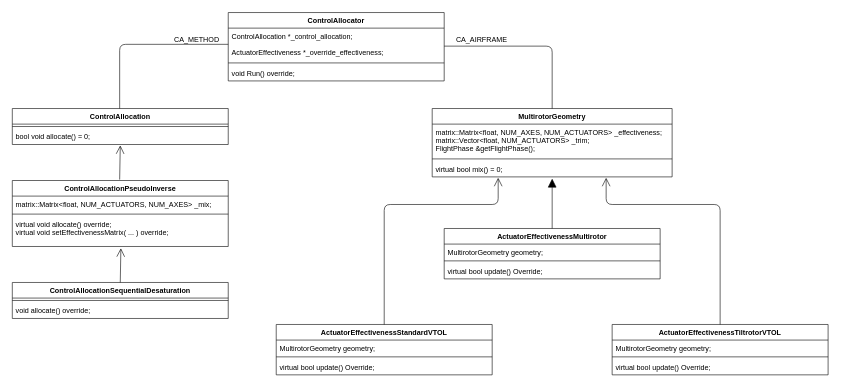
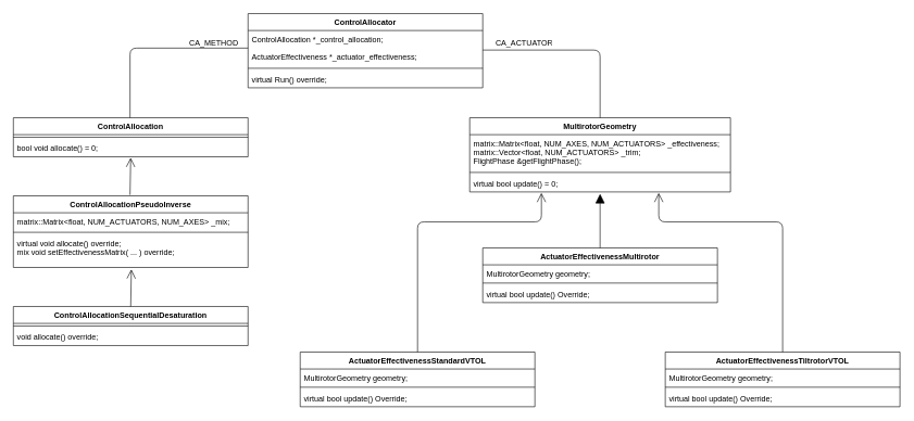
  <mxCell id="0" />
  <mxCell id="1" parent="0" />
  <mxCell id="2" value="ControlAllocator" style="swimlane;fontStyle=1;align=center;verticalAlign=top;childLayout=stackLayout;horizontal=1;startSize=26;horizontalStack=0;resizeParent=1;resizeParentMax=0;resizeLast=0;collapsible=1;marginBottom=0;" parent="1" vertex="1"><mxGeometry x="380" y="20" width="360" height="114" as="geometry" /></mxCell>
- <mxCell id="3" value="ControlAllocation *_control_allocation;&#10;&#10;ActuatorEffectiveness *_override_effectiveness;" style="text;strokeColor=none;fillColor=none;align=left;verticalAlign=top;spacingLeft=4;spacingRight=4;overflow=hidden;rotatable=0;points=[[0,0.5],[1,0.5]];portConstraint=eastwest;" parent="2" vertex="1"><mxGeometry y="26" width="360" height="54" as="geometry" /></mxCell>
+ <mxCell id="3" value="ControlAllocation *_control_allocation;&#10;&#10;ActuatorEffectiveness *_actuator_effectiveness;" style="text;strokeColor=none;fillColor=none;align=left;verticalAlign=top;spacingLeft=4;spacingRight=4;overflow=hidden;rotatable=0;points=[[0,0.5],[1,0.5]];portConstraint=eastwest;" parent="2" vertex="1"><mxGeometry y="26" width="360" height="54" as="geometry" /></mxCell>
  <mxCell id="4" value="" style="line;strokeWidth=1;fillColor=none;align=left;verticalAlign=middle;spacingTop=-1;spacingLeft=3;spacingRight=3;rotatable=0;labelPosition=right;points=[];portConstraint=eastwest;" parent="2" vertex="1"><mxGeometry y="80" width="360" height="8" as="geometry" /></mxCell>
- <mxCell id="5" value="void Run() override;" style="text;strokeColor=none;fillColor=none;align=left;verticalAlign=top;spacingLeft=4;spacingRight=4;overflow=hidden;rotatable=0;points=[[0,0.5],[1,0.5]];portConstraint=eastwest;" parent="2" vertex="1"><mxGeometry y="88" width="360" height="26" as="geometry" /></mxCell>
+ <mxCell id="5" value="virtual Run() override;" style="text;strokeColor=none;fillColor=none;align=left;verticalAlign=top;spacingLeft=4;spacingRight=4;overflow=hidden;rotatable=0;points=[[0,0.5],[1,0.5]];portConstraint=eastwest;" parent="2" vertex="1"><mxGeometry y="88" width="360" height="26" as="geometry" /></mxCell>
  <mxCell id="6" value="ControlAllocation" style="swimlane;fontStyle=1;align=center;verticalAlign=top;childLayout=stackLayout;horizontal=1;startSize=26;horizontalStack=0;resizeParent=1;resizeParentMax=0;resizeLast=0;collapsible=1;marginBottom=0;" parent="1" vertex="1"><mxGeometry x="20" y="180" width="360" height="60" as="geometry" /></mxCell>
  <mxCell id="7" value="" style="line;strokeWidth=1;fillColor=none;align=left;verticalAlign=middle;spacingTop=-1;spacingLeft=3;spacingRight=3;rotatable=0;labelPosition=right;points=[];portConstraint=eastwest;" parent="6" vertex="1"><mxGeometry y="26" width="360" height="8" as="geometry" /></mxCell>
  <mxCell id="8" value="bool void allocate() = 0;" style="text;strokeColor=none;fillColor=none;align=left;verticalAlign=top;spacingLeft=4;spacingRight=4;overflow=hidden;rotatable=0;points=[[0,0.5],[1,0.5]];portConstraint=eastwest;" parent="6" vertex="1"><mxGeometry y="34" width="360" height="26" as="geometry" /></mxCell>
  <mxCell id="9" value="ControlAllocationPseudoInverse" style="swimlane;fontStyle=1;align=center;verticalAlign=top;childLayout=stackLayout;horizontal=1;startSize=26;horizontalStack=0;resizeParent=1;resizeParentMax=0;resizeLast=0;collapsible=1;marginBottom=0;" parent="1" vertex="1"><mxGeometry x="20" y="300" width="360" height="110" as="geometry" /></mxCell>
  <mxCell id="10" value="matrix::Matrix&lt;float, NUM_ACTUATORS, NUM_AXES&gt; _mix;" style="text;strokeColor=none;fillColor=none;align=left;verticalAlign=top;spacingLeft=4;spacingRight=4;overflow=hidden;rotatable=0;points=[[0,0.5],[1,0.5]];portConstraint=eastwest;" parent="9" vertex="1"><mxGeometry y="26" width="360" height="26" as="geometry" /></mxCell>
  <mxCell id="11" value="" style="line;strokeWidth=1;fillColor=none;align=left;verticalAlign=middle;spacingTop=-1;spacingLeft=3;spacingRight=3;rotatable=0;labelPosition=right;points=[];portConstraint=eastwest;" parent="9" vertex="1"><mxGeometry y="52" width="360" height="8" as="geometry" /></mxCell>
- <mxCell id="12" value="virtual void allocate() override;&#10;&#09;virtual void setEffectivenessMatrix( ... ) override;" style="text;strokeColor=none;fillColor=none;align=left;verticalAlign=top;spacingLeft=4;spacingRight=4;overflow=hidden;rotatable=0;points=[[0,0.5],[1,0.5]];portConstraint=eastwest;" parent="9" vertex="1"><mxGeometry y="60" width="360" height="50" as="geometry" /></mxCell>
+ <mxCell id="12" value="virtual void allocate() override;&#10;&#09;mix void setEffectivenessMatrix( ... ) override;" style="text;strokeColor=none;fillColor=none;align=left;verticalAlign=top;spacingLeft=4;spacingRight=4;overflow=hidden;rotatable=0;points=[[0,0.5],[1,0.5]];portConstraint=eastwest;" parent="9" vertex="1"><mxGeometry y="60" width="360" height="50" as="geometry" /></mxCell>
  <mxCell id="13" value="ControlAllocationSequentialDesaturation" style="swimlane;fontStyle=1;align=center;verticalAlign=top;childLayout=stackLayout;horizontal=1;startSize=26;horizontalStack=0;resizeParent=1;resizeParentMax=0;resizeLast=0;collapsible=1;marginBottom=0;" parent="1" vertex="1"><mxGeometry x="20" y="470" width="360" height="60" as="geometry" /></mxCell>
  <mxCell id="14" value="" style="line;strokeWidth=1;fillColor=none;align=left;verticalAlign=middle;spacingTop=-1;spacingLeft=3;spacingRight=3;rotatable=0;labelPosition=right;points=[];portConstraint=eastwest;" parent="13" vertex="1"><mxGeometry y="26" width="360" height="8" as="geometry" /></mxCell>
  <mxCell id="15" value="void allocate() override;" style="text;strokeColor=none;fillColor=none;align=left;verticalAlign=top;spacingLeft=4;spacingRight=4;overflow=hidden;rotatable=0;points=[[0,0.5],[1,0.5]];portConstraint=eastwest;" parent="13" vertex="1"><mxGeometry y="34" width="360" height="26" as="geometry" /></mxCell>
  <mxCell id="16" value="" style="endArrow=open;endFill=1;endSize=12;html=1;exitX=0.5;exitY=0;exitDx=0;exitDy=0;" parent="1" source="13" edge="1"><mxGeometry width="160" relative="1" as="geometry"><mxPoint x="20" y="550" as="sourcePoint" /><mxPoint x="201" y="413" as="targetPoint" /></mxGeometry></mxCell>
  <mxCell id="17" value="" style="endArrow=open;endFill=1;endSize=12;html=1;exitX=0.5;exitY=0;exitDx=0;exitDy=0;" parent="1" edge="1"><mxGeometry width="160" relative="1" as="geometry"><mxPoint x="199" y="298.5" as="sourcePoint" /><mxPoint x="200" y="241.5" as="targetPoint" /></mxGeometry></mxCell>
  <mxCell id="18" value="" style="endArrow=none;endFill=0;endSize=12;html=1;exitX=0.5;exitY=0;exitDx=0;exitDy=0;entryX=0;entryY=0.5;entryDx=0;entryDy=0;" parent="1" target="3" edge="1"><mxGeometry width="160" relative="1" as="geometry"><mxPoint x="199" y="180" as="sourcePoint" /><mxPoint x="200" y="10" as="targetPoint" /><Array as="points"><mxPoint x="199" y="73" /></Array></mxGeometry></mxCell>
  <mxCell id="19" value="CA_METHOD" style="label;fontStyle=0;strokeColor=none;fillColor=none;align=left;verticalAlign=top;overflow=hidden;spacingLeft=28;spacingRight=4;rotatable=0;points=[[0,0.5],[1,0.5]];portConstraint=eastwest;imageWidth=16;imageHeight=16;image=vscode-webview-resource://c0eb1fc8-a49f-420d-8a1a-55f202b34223/file///home/tsl-desktop/.vscode/extensions/eighthundreds.vscode-drawio-1.0.3/drawioApp/img/clipart/Gear_128x128.png" parent="1" vertex="1"><mxGeometry x="260" y="51" width="120" height="26" as="geometry" /></mxCell>
  <mxCell id="20" value="MultirotorGeometry" style="swimlane;fontStyle=1;align=center;verticalAlign=top;childLayout=stackLayout;horizontal=1;startSize=26;horizontalStack=0;resizeParent=1;resizeParentMax=0;resizeLast=0;collapsible=1;marginBottom=0;" parent="1" vertex="1"><mxGeometry x="720" y="180" width="400" height="114" as="geometry" /></mxCell>
  <mxCell id="21" value="matrix::Matrix&lt;float, NUM_AXES, NUM_ACTUATORS&gt; _effectiveness;&#10;matrix::Vector&lt;float, NUM_ACTUATORS&gt; _trim;&#10;FlightPhase &amp;getFlightPhase();" style="text;strokeColor=none;fillColor=none;align=left;verticalAlign=top;spacingLeft=4;spacingRight=4;overflow=hidden;rotatable=0;points=[[0,0.5],[1,0.5]];portConstraint=eastwest;" parent="20" vertex="1"><mxGeometry y="26" width="400" height="54" as="geometry" /></mxCell>
  <mxCell id="22" value="" style="line;strokeWidth=1;fillColor=none;align=left;verticalAlign=middle;spacingTop=-1;spacingLeft=3;spacingRight=3;rotatable=0;labelPosition=right;points=[];portConstraint=eastwest;" parent="20" vertex="1"><mxGeometry y="80" width="400" height="8" as="geometry" /></mxCell>
- <mxCell id="23" value="virtual bool mix() = 0;" style="text;strokeColor=none;fillColor=none;align=left;verticalAlign=top;spacingLeft=4;spacingRight=4;overflow=hidden;rotatable=0;points=[[0,0.5],[1,0.5]];portConstraint=eastwest;" parent="20" vertex="1"><mxGeometry y="88" width="400" height="26" as="geometry" /></mxCell>
+ <mxCell id="23" value="virtual bool update() = 0;" style="text;strokeColor=none;fillColor=none;align=left;verticalAlign=top;spacingLeft=4;spacingRight=4;overflow=hidden;rotatable=0;points=[[0,0.5],[1,0.5]];portConstraint=eastwest;" parent="20" vertex="1"><mxGeometry y="88" width="400" height="26" as="geometry" /></mxCell>
  <mxCell id="24" value="" style="endArrow=none;html=1;edgeStyle=orthogonalEdgeStyle;entryX=0.5;entryY=0;entryDx=0;entryDy=0;" parent="1" target="20" edge="1"><mxGeometry relative="1" as="geometry"><mxPoint x="740" y="76" as="sourcePoint" /><mxPoint x="940" y="170" as="targetPoint" /><Array as="points"><mxPoint x="920" y="76" /></Array></mxGeometry></mxCell>
- <mxCell id="25" value="CA_AIRFRAME" style="label;fontStyle=0;strokeColor=none;fillColor=none;align=left;verticalAlign=top;overflow=hidden;spacingLeft=28;spacingRight=4;rotatable=0;points=[[0,0.5],[1,0.5]];portConstraint=eastwest;imageWidth=16;imageHeight=16;image=vscode-webview-resource://c0eb1fc8-a49f-420d-8a1a-55f202b34223/file///home/tsl-desktop/.vscode/extensions/eighthundreds.vscode-drawio-1.0.3/drawioApp/img/clipart/Gear_128x128.png" parent="1" vertex="1"><mxGeometry x="730" y="51" width="120" height="26" as="geometry" /></mxCell>
+ <mxCell id="25" value="CA_ACTUATORS" style="label;fontStyle=0;strokeColor=none;fillColor=none;align=left;verticalAlign=top;overflow=hidden;spacingLeft=28;spacingRight=4;rotatable=0;points=[[0,0.5],[1,0.5]];portConstraint=eastwest;imageWidth=16;imageHeight=16;image=vscode-webview-resource://c0eb1fc8-a49f-420d-8a1a-55f202b34223/file///home/tsl-desktop/.vscode/extensions/eighthundreds.vscode-drawio-1.0.3/drawioApp/img/clipart/Gear_128x128.png" parent="1" vertex="1"><mxGeometry x="730" y="51" width="120" height="26" as="geometry" /></mxCell>
  <mxCell id="26" value="ActuatorEffectivenessMultirotor" style="swimlane;fontStyle=1;align=center;verticalAlign=top;childLayout=stackLayout;horizontal=1;startSize=26;horizontalStack=0;resizeParent=1;resizeParentMax=0;resizeLast=0;collapsible=1;marginBottom=0;" parent="1" vertex="1"><mxGeometry x="740" y="380" width="360" height="84" as="geometry" /></mxCell>
  <mxCell id="27" value="MultirotorGeometry geometry;" style="text;strokeColor=none;fillColor=none;align=left;verticalAlign=top;spacingLeft=4;spacingRight=4;overflow=hidden;rotatable=0;points=[[0,0.5],[1,0.5]];portConstraint=eastwest;" parent="26" vertex="1"><mxGeometry y="26" width="360" height="24" as="geometry" /></mxCell>
  <mxCell id="28" value="" style="line;strokeWidth=1;fillColor=none;align=left;verticalAlign=middle;spacingTop=-1;spacingLeft=3;spacingRight=3;rotatable=0;labelPosition=right;points=[];portConstraint=eastwest;" parent="26" vertex="1"><mxGeometry y="50" width="360" height="8" as="geometry" /></mxCell>
  <mxCell id="29" value="virtual bool update() Override;" style="text;strokeColor=none;fillColor=none;align=left;verticalAlign=top;spacingLeft=4;spacingRight=4;overflow=hidden;rotatable=0;points=[[0,0.5],[1,0.5]];portConstraint=eastwest;" parent="26" vertex="1"><mxGeometry y="58" width="360" height="26" as="geometry" /></mxCell>
  <mxCell id="30" value="ActuatorEffectivenessStandardVTOL" style="swimlane;fontStyle=1;align=center;verticalAlign=top;childLayout=stackLayout;horizontal=1;startSize=26;horizontalStack=0;resizeParent=1;resizeParentMax=0;resizeLast=0;collapsible=1;marginBottom=0;" parent="1" vertex="1"><mxGeometry x="460" y="540" width="360" height="84" as="geometry" /></mxCell>
  <mxCell id="31" value="MultirotorGeometry geometry;" style="text;strokeColor=none;fillColor=none;align=left;verticalAlign=top;spacingLeft=4;spacingRight=4;overflow=hidden;rotatable=0;points=[[0,0.5],[1,0.5]];portConstraint=eastwest;" parent="30" vertex="1"><mxGeometry y="26" width="360" height="24" as="geometry" /></mxCell>
  <mxCell id="32" value="" style="line;strokeWidth=1;fillColor=none;align=left;verticalAlign=middle;spacingTop=-1;spacingLeft=3;spacingRight=3;rotatable=0;labelPosition=right;points=[];portConstraint=eastwest;" parent="30" vertex="1"><mxGeometry y="50" width="360" height="8" as="geometry" /></mxCell>
  <mxCell id="33" value="virtual bool update() Override;" style="text;strokeColor=none;fillColor=none;align=left;verticalAlign=top;spacingLeft=4;spacingRight=4;overflow=hidden;rotatable=0;points=[[0,0.5],[1,0.5]];portConstraint=eastwest;" parent="30" vertex="1"><mxGeometry y="58" width="360" height="26" as="geometry" /></mxCell>
  <mxCell id="34" value="ActuatorEffectivenessTiltrotorVTOL" style="swimlane;fontStyle=1;align=center;verticalAlign=top;childLayout=stackLayout;horizontal=1;startSize=26;horizontalStack=0;resizeParent=1;resizeParentMax=0;resizeLast=0;collapsible=1;marginBottom=0;" parent="1" vertex="1"><mxGeometry x="1020" y="540" width="360" height="84" as="geometry" /></mxCell>
  <mxCell id="35" value="MultirotorGeometry geometry;" style="text;strokeColor=none;fillColor=none;align=left;verticalAlign=top;spacingLeft=4;spacingRight=4;overflow=hidden;rotatable=0;points=[[0,0.5],[1,0.5]];portConstraint=eastwest;" parent="34" vertex="1"><mxGeometry y="26" width="360" height="24" as="geometry" /></mxCell>
  <mxCell id="36" value="" style="line;strokeWidth=1;fillColor=none;align=left;verticalAlign=middle;spacingTop=-1;spacingLeft=3;spacingRight=3;rotatable=0;labelPosition=right;points=[];portConstraint=eastwest;" parent="34" vertex="1"><mxGeometry y="50" width="360" height="8" as="geometry" /></mxCell>
  <mxCell id="37" value="virtual bool update() Override;" style="text;strokeColor=none;fillColor=none;align=left;verticalAlign=top;spacingLeft=4;spacingRight=4;overflow=hidden;rotatable=0;points=[[0,0.5],[1,0.5]];portConstraint=eastwest;" parent="34" vertex="1"><mxGeometry y="58" width="360" height="26" as="geometry" /></mxCell>
  <mxCell id="38" value="" style="endArrow=block;endFill=1;endSize=12;html=1;exitX=0.5;exitY=0;exitDx=0;exitDy=0;entryX=0.5;entryY=1.115;entryDx=0;entryDy=0;entryPerimeter=0;" parent="1" source="26" target="23" edge="1"><mxGeometry width="160" relative="1" as="geometry"><mxPoint x="860" y="340" as="sourcePoint" /><mxPoint x="1020" y="340" as="targetPoint" /></mxGeometry></mxCell>
  <mxCell id="39" value="" style="endArrow=open;endFill=1;endSize=12;html=1;exitX=0.5;exitY=0;exitDx=0;exitDy=0;entryX=0.5;entryY=1.115;entryDx=0;entryDy=0;entryPerimeter=0;" parent="1" source="30" edge="1"><mxGeometry width="160" relative="1" as="geometry"><mxPoint x="830" y="378.5" as="sourcePoint" /><mxPoint x="830" y="295.49" as="targetPoint" /><Array as="points"><mxPoint x="640" y="340" /><mxPoint x="830" y="340" /></Array></mxGeometry></mxCell>
  <mxCell id="40" value="" style="endArrow=open;endFill=1;endSize=12;html=1;exitX=0.5;exitY=0;exitDx=0;exitDy=0;entryX=0.5;entryY=1.115;entryDx=0;entryDy=0;entryPerimeter=0;" parent="1" source="34" edge="1"><mxGeometry width="160" relative="1" as="geometry"><mxPoint x="1010" y="378.5" as="sourcePoint" /><mxPoint x="1010" y="295.49" as="targetPoint" /><Array as="points"><mxPoint x="1200" y="340" /><mxPoint x="1010" y="340" /></Array></mxGeometry></mxCell>
